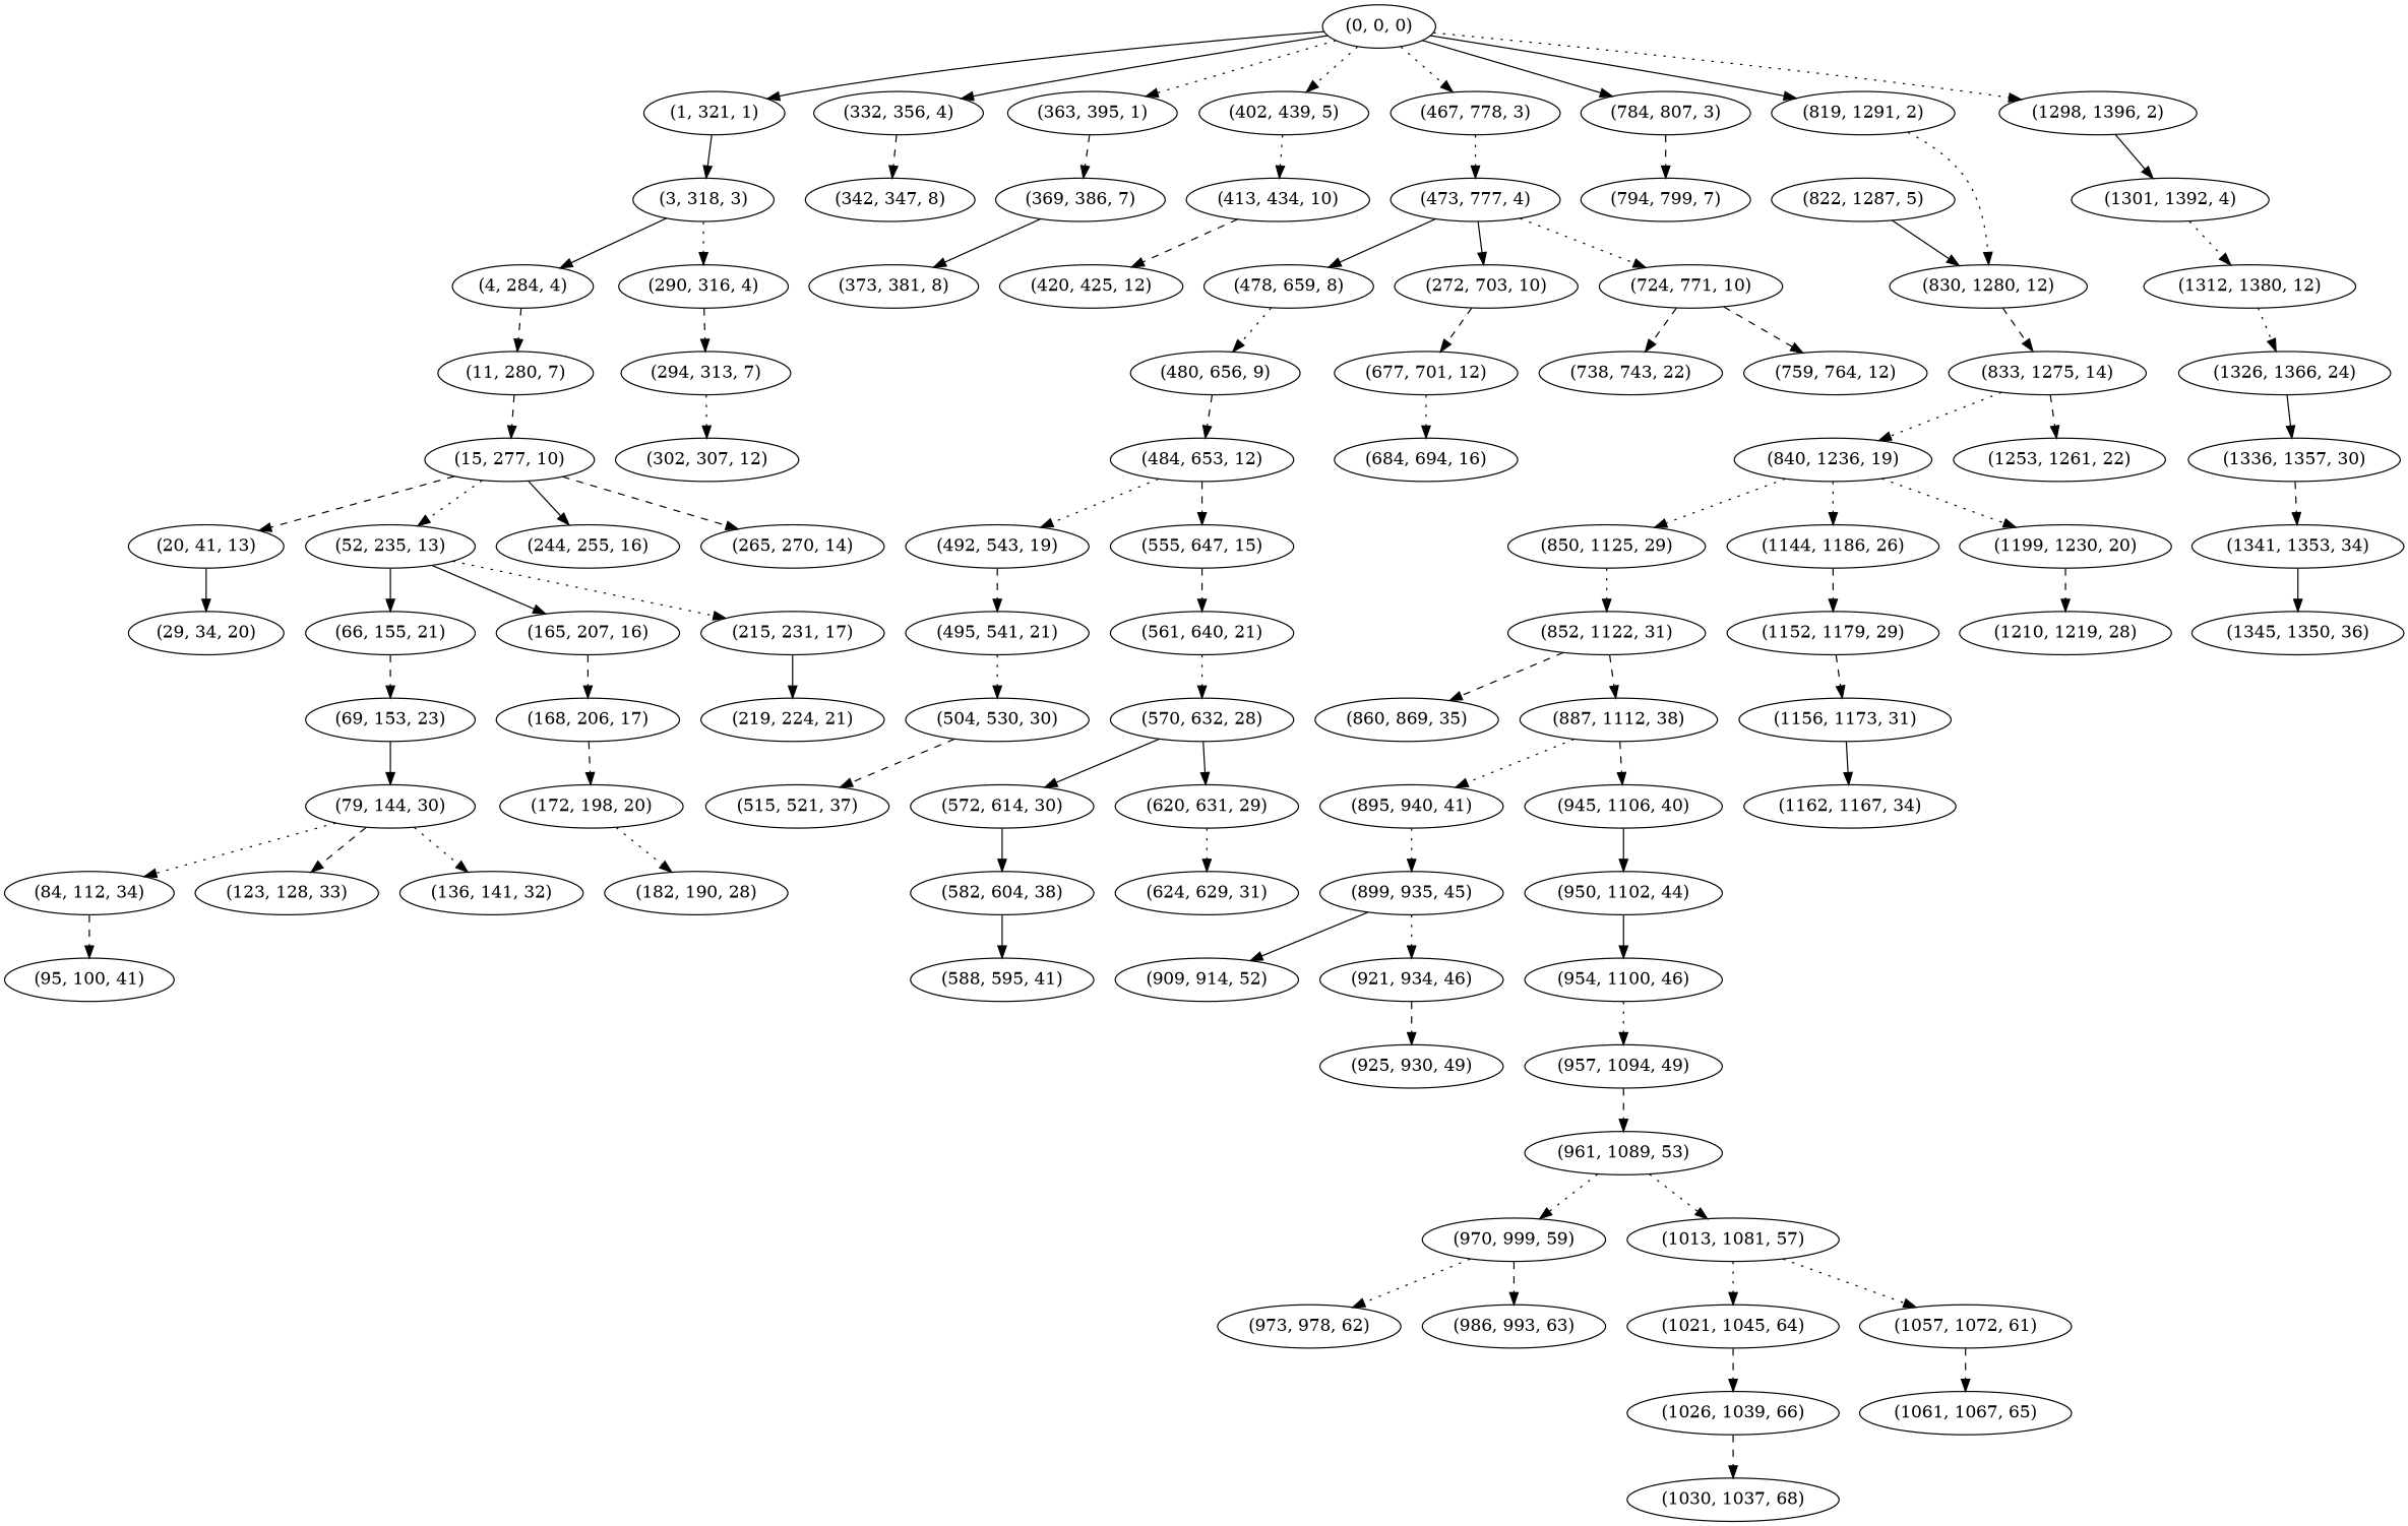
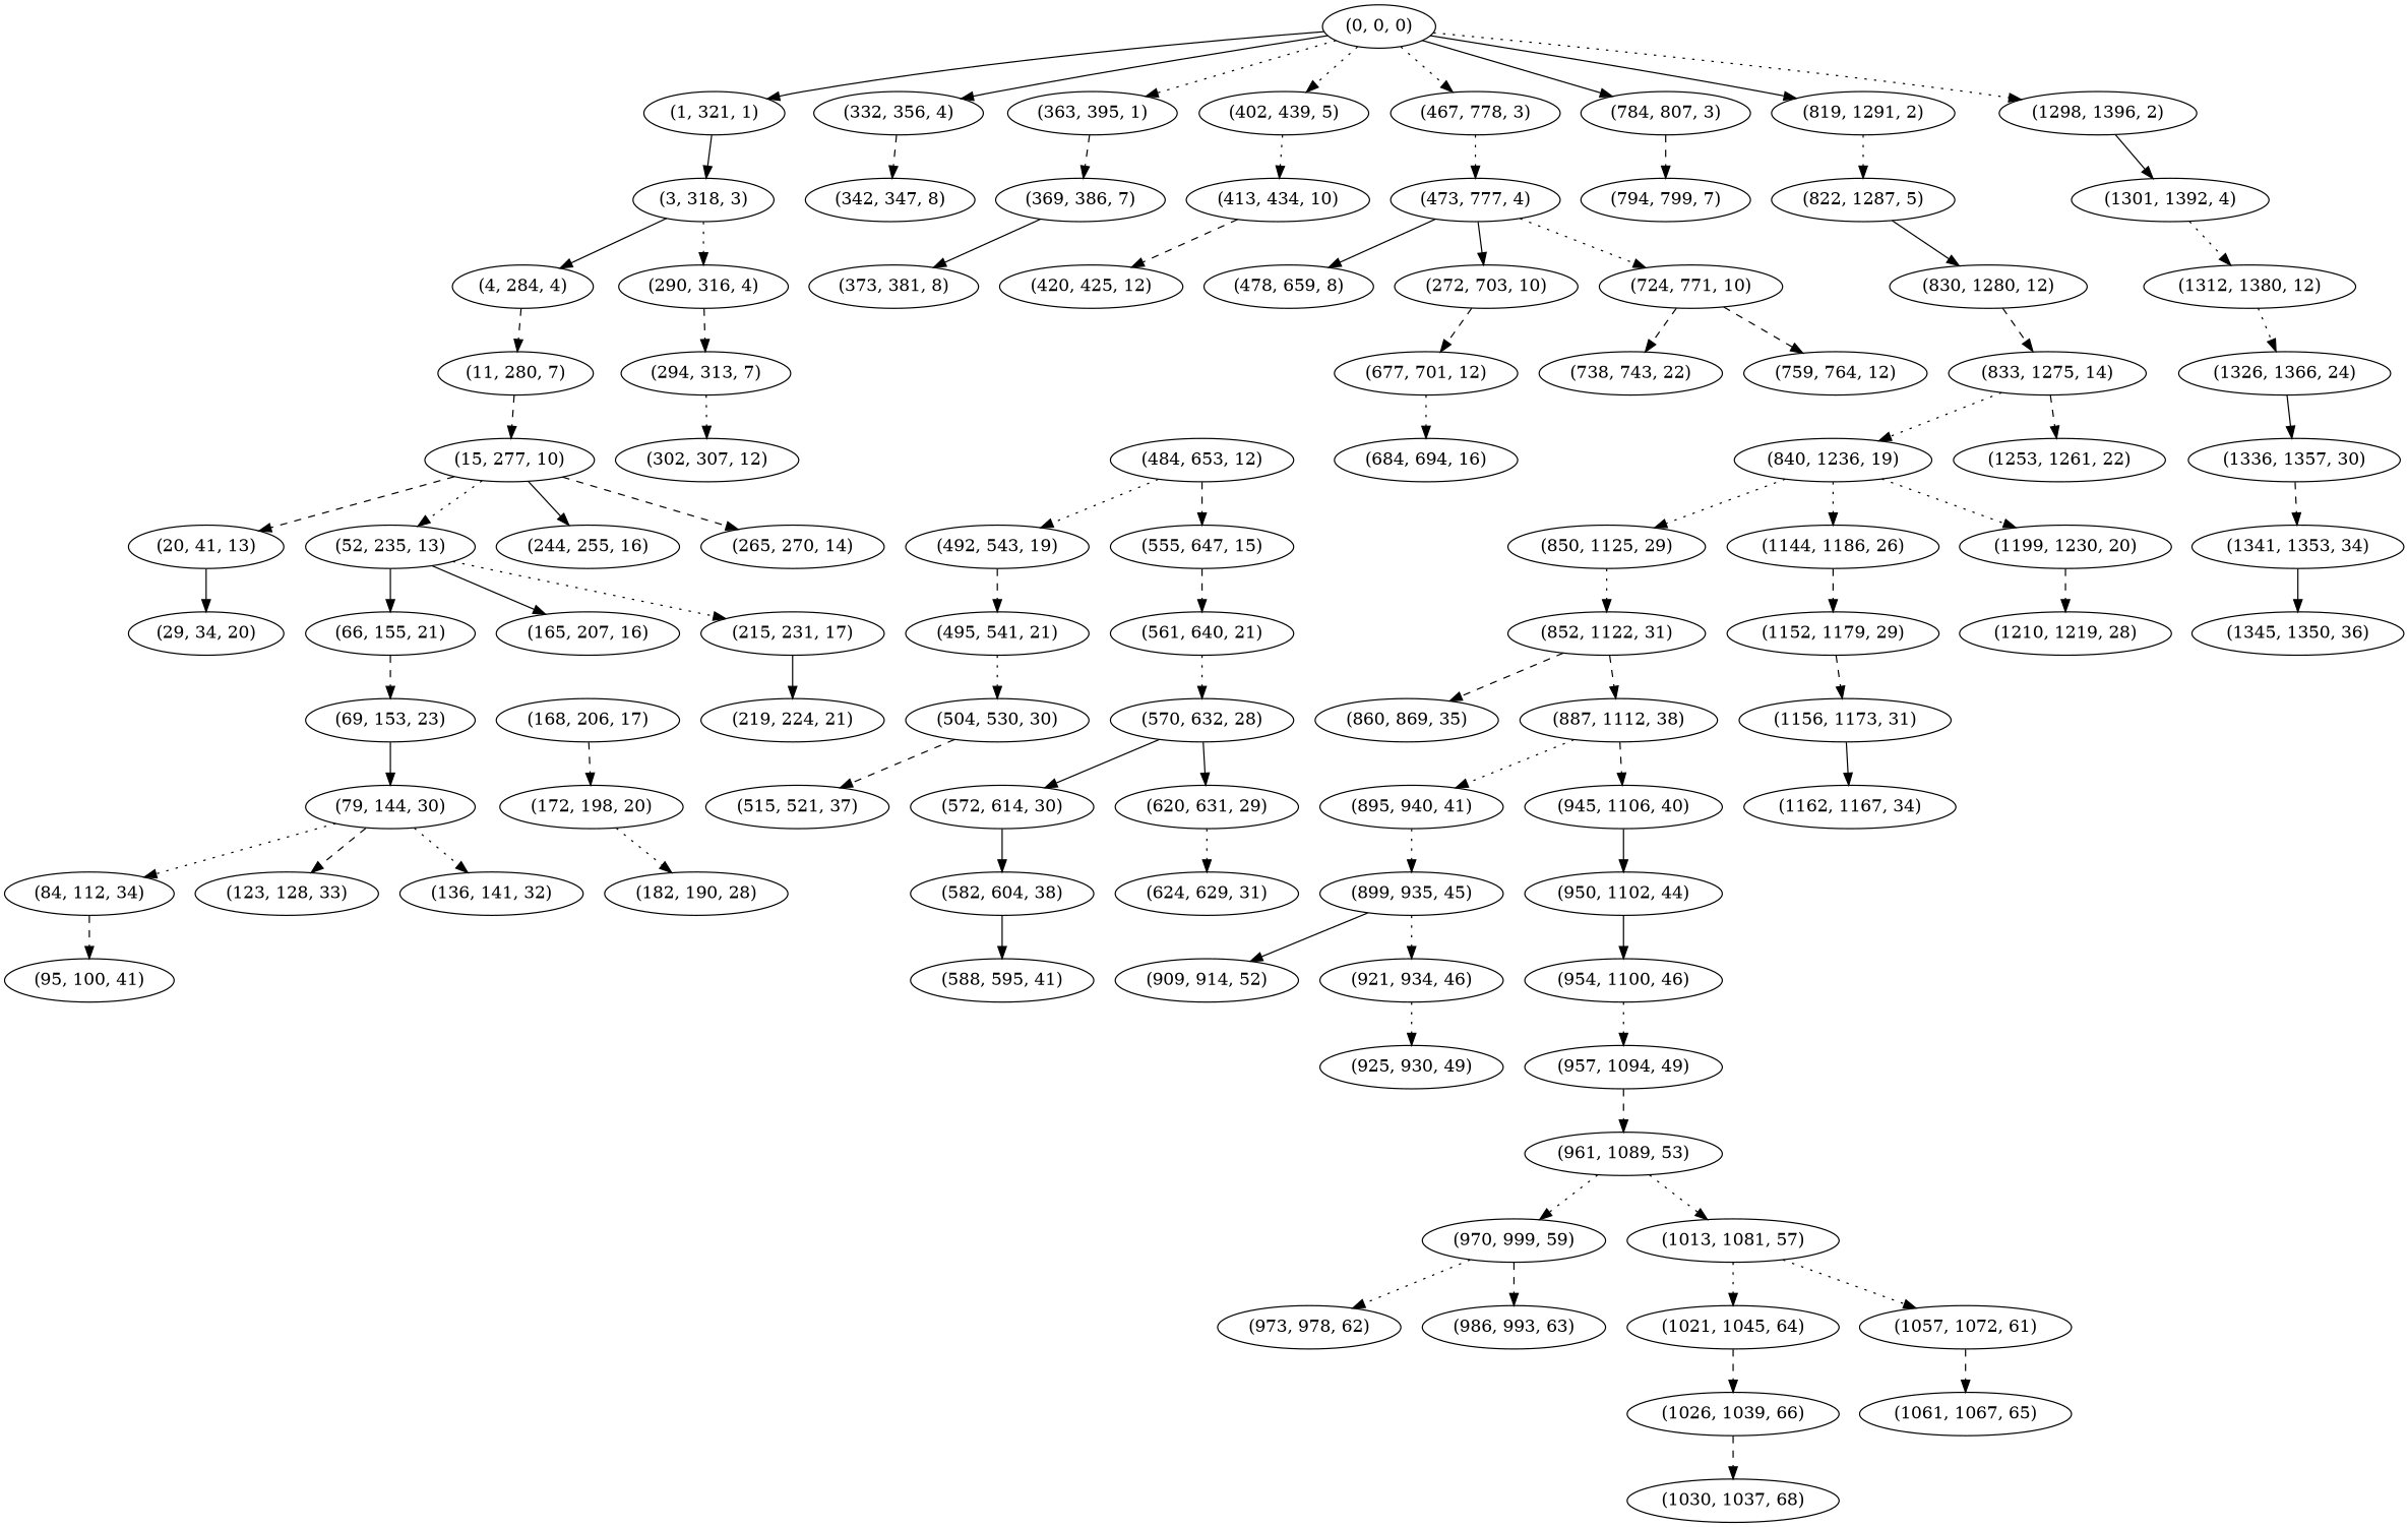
  digraph {
    edge [style=dotted]
    "(0, 0, 0)"
    "(1, 321, 1)"
    "(332, 356, 4)"
    "(363, 395, 1)"
    "(402, 439, 5)"
    "(467, 778, 3)"
    "(784, 807, 3)"
    "(819, 1291, 2)"
    "(1298, 1396, 2)"
    "(3, 318, 3)"
    "(342, 347, 8)"
    "(369, 386, 7)"
    "(413, 434, 10)"
    "(473, 777, 4)"
    "(794, 799, 7)"
    "(822, 1287, 5)"
    "(1301, 1392, 4)"
    "(4, 284, 4)"
    "(290, 316, 4)"
    "(11, 280, 7)"
    "(294, 313, 7)"
    "(15, 277, 10)"
    "(20, 41, 13)"
    "(52, 235, 13)"
    "(244, 255, 16)"
    "(265, 270, 14)"
    "(29, 34, 20)"
    "(66, 155, 21)"
    "(165, 207, 16)"
    "(215, 231, 17)"
    "(69, 153, 23)"
    "(168, 206, 17)"
    "(219, 224, 21)"
    "(79, 144, 30)"
    "(84, 112, 34)"
    "(123, 128, 33)"
    "(136, 141, 32)"
    "(95, 100, 41)"
    "(172, 198, 20)"
    "(182, 190, 28)"
    "(302, 307, 12)"
    "(373, 381, 8)"
    "(420, 425, 12)"
    "(478, 659, 8)"
    n45 [label="(272, 703, 10)"]
    "(724, 771, 10)"
-   "(480, 656, 9)"
    "(677, 701, 12)"
    "(738, 743, 22)"
    "(759, 764, 12)"
    "(484, 653, 12)"
    "(492, 543, 19)"
    "(555, 647, 15)"
    "(495, 541, 21)"
    "(561, 640, 21)"
    "(504, 530, 30)"
    "(515, 521, 37)"
    "(570, 632, 28)"
    "(572, 614, 30)"
    "(620, 631, 29)"
    "(582, 604, 38)"
    "(624, 629, 31)"
    "(588, 595, 41)"
    "(684, 694, 16)"
    "(830, 1280, 12)"
    "(833, 1275, 14)"
    "(840, 1236, 19)"
    "(1253, 1261, 22)"
    "(850, 1125, 29)"
    "(1144, 1186, 26)"
    "(1199, 1230, 20)"
    "(852, 1122, 31)"
    "(1152, 1179, 29)"
    "(1210, 1219, 28)"
    "(860, 869, 35)"
    "(887, 1112, 38)"
    "(895, 940, 41)"
    "(945, 1106, 40)"
    "(899, 935, 45)"
    "(950, 1102, 44)"
    "(909, 914, 52)"
    "(921, 934, 46)"
    "(925, 930, 49)"
    "(954, 1100, 46)"
    "(957, 1094, 49)"
    "(961, 1089, 53)"
    "(970, 999, 59)"
    "(1013, 1081, 57)"
    "(973, 978, 62)"
    "(986, 993, 63)"
    "(1021, 1045, 64)"
    "(1057, 1072, 61)"
    "(1026, 1039, 66)"
    "(1061, 1067, 65)"
    "(1030, 1037, 68)"
    "(1156, 1173, 31)"
    "(1162, 1167, 34)"
    "(1312, 1380, 12)"
    "(1326, 1366, 24)"
    "(1336, 1357, 30)"
    "(1341, 1353, 34)"
    "(1345, 1350, 36)"
    "(0, 0, 0)" -> "(1, 321, 1)" [style=solid]
    "(0, 0, 0)" -> "(332, 356, 4)" [style=solid]
    "(0, 0, 0)" -> "(363, 395, 1)"
    "(0, 0, 0)" -> "(402, 439, 5)"
    "(0, 0, 0)" -> "(467, 778, 3)"
    "(0, 0, 0)" -> "(784, 807, 3)" [style=solid]
    "(0, 0, 0)" -> "(819, 1291, 2)" [style=solid]
    "(0, 0, 0)" -> "(1298, 1396, 2)"
    "(1, 321, 1)" -> "(3, 318, 3)" [style=solid]
    "(332, 356, 4)" -> "(342, 347, 8)" [style=dashed]
    "(363, 395, 1)" -> "(369, 386, 7)" [style=dashed]
    "(402, 439, 5)" -> "(413, 434, 10)"
    "(467, 778, 3)" -> "(473, 777, 4)"
    "(784, 807, 3)" -> "(794, 799, 7)" [style=dashed]
-   "(819, 1291, 2)" -> "(830, 1280, 12)"
+   "(819, 1291, 2)" -> "(822, 1287, 5)"
    "(1298, 1396, 2)" -> "(1301, 1392, 4)" [style=solid]
    "(3, 318, 3)" -> "(4, 284, 4)" [style=solid]
    "(3, 318, 3)" -> "(290, 316, 4)"
    "(369, 386, 7)" -> "(373, 381, 8)" [style=solid]
    "(413, 434, 10)" -> "(420, 425, 12)" [style=dashed]
    "(473, 777, 4)" -> "(478, 659, 8)" [style=solid]
    "(473, 777, 4)" -> n45 [style=solid]
    "(473, 777, 4)" -> "(724, 771, 10)"
    "(822, 1287, 5)" -> "(830, 1280, 12)" [style=solid]
    "(1301, 1392, 4)" -> "(1312, 1380, 12)"
    "(4, 284, 4)" -> "(11, 280, 7)" [style=dashed]
    "(290, 316, 4)" -> "(294, 313, 7)" [style=dashed]
    "(11, 280, 7)" -> "(15, 277, 10)" [style=dashed]
    "(294, 313, 7)" -> "(302, 307, 12)"
    "(15, 277, 10)" -> "(20, 41, 13)" [style=dashed]
    "(15, 277, 10)" -> "(52, 235, 13)"
    "(15, 277, 10)" -> "(244, 255, 16)" [style=solid]
    "(15, 277, 10)" -> "(265, 270, 14)" [style=dashed]
    "(20, 41, 13)" -> "(29, 34, 20)" [style=solid]
    "(52, 235, 13)" -> "(66, 155, 21)" [style=solid]
    "(52, 235, 13)" -> "(165, 207, 16)" [style=solid]
    "(52, 235, 13)" -> "(215, 231, 17)"
    "(66, 155, 21)" -> "(69, 153, 23)" [style=dashed]
-   "(165, 207, 16)" -> "(168, 206, 17)" [style=dashed]
    "(215, 231, 17)" -> "(219, 224, 21)" [style=solid]
    "(69, 153, 23)" -> "(79, 144, 30)" [style=solid]
    "(168, 206, 17)" -> "(172, 198, 20)" [style=dashed]
    "(79, 144, 30)" -> "(84, 112, 34)"
    "(79, 144, 30)" -> "(123, 128, 33)" [style=dashed]
    "(79, 144, 30)" -> "(136, 141, 32)"
    "(84, 112, 34)" -> "(95, 100, 41)" [style=dashed]
    "(172, 198, 20)" -> "(182, 190, 28)"
-   "(478, 659, 8)" -> "(480, 656, 9)"
    n45 -> "(677, 701, 12)" [style=dashed]
    "(724, 771, 10)" -> "(738, 743, 22)" [style=dashed]
    "(724, 771, 10)" -> "(759, 764, 12)" [style=dashed]
-   "(480, 656, 9)" -> "(484, 653, 12)" [style=dashed]
    "(677, 701, 12)" -> "(684, 694, 16)"
    "(484, 653, 12)" -> "(492, 543, 19)"
    "(484, 653, 12)" -> "(555, 647, 15)" [style=dashed]
    "(492, 543, 19)" -> "(495, 541, 21)" [style=dashed]
    "(555, 647, 15)" -> "(561, 640, 21)" [style=dashed]
    "(495, 541, 21)" -> "(504, 530, 30)"
    "(561, 640, 21)" -> "(570, 632, 28)"
    "(504, 530, 30)" -> "(515, 521, 37)" [style=dashed]
    "(570, 632, 28)" -> "(572, 614, 30)" [style=solid]
    "(570, 632, 28)" -> "(620, 631, 29)" [style=solid]
    "(572, 614, 30)" -> "(582, 604, 38)" [style=solid]
    "(620, 631, 29)" -> "(624, 629, 31)"
    "(582, 604, 38)" -> "(588, 595, 41)" [style=solid]
    "(830, 1280, 12)" -> "(833, 1275, 14)" [style=dashed]
    "(833, 1275, 14)" -> "(840, 1236, 19)"
    "(833, 1275, 14)" -> "(1253, 1261, 22)" [style=dashed]
    "(840, 1236, 19)" -> "(850, 1125, 29)"
    "(840, 1236, 19)" -> "(1144, 1186, 26)"
    "(840, 1236, 19)" -> "(1199, 1230, 20)"
    "(850, 1125, 29)" -> "(852, 1122, 31)"
    "(1144, 1186, 26)" -> "(1152, 1179, 29)" [style=dashed]
    "(1199, 1230, 20)" -> "(1210, 1219, 28)" [style=dashed]
    "(852, 1122, 31)" -> "(860, 869, 35)" [style=dashed]
    "(852, 1122, 31)" -> "(887, 1112, 38)" [style=dashed]
    "(1152, 1179, 29)" -> "(1156, 1173, 31)" [style=dashed]
    "(887, 1112, 38)" -> "(895, 940, 41)"
    "(887, 1112, 38)" -> "(945, 1106, 40)" [style=dashed]
    "(895, 940, 41)" -> "(899, 935, 45)"
    "(945, 1106, 40)" -> "(950, 1102, 44)" [style=solid]
    "(899, 935, 45)" -> "(909, 914, 52)" [style=solid]
    "(899, 935, 45)" -> "(921, 934, 46)"
    "(950, 1102, 44)" -> "(954, 1100, 46)" [style=solid]
-   "(921, 934, 46)" -> "(925, 930, 49)" [style=dashed]
+   "(921, 934, 46)" -> "(925, 930, 49)"
    "(954, 1100, 46)" -> "(957, 1094, 49)"
    "(957, 1094, 49)" -> "(961, 1089, 53)" [style=dashed]
    "(961, 1089, 53)" -> "(970, 999, 59)"
    "(961, 1089, 53)" -> "(1013, 1081, 57)"
    "(970, 999, 59)" -> "(973, 978, 62)"
    "(970, 999, 59)" -> "(986, 993, 63)" [style=dashed]
    "(1013, 1081, 57)" -> "(1021, 1045, 64)"
    "(1013, 1081, 57)" -> "(1057, 1072, 61)"
    "(1021, 1045, 64)" -> "(1026, 1039, 66)" [style=dashed]
    "(1057, 1072, 61)" -> "(1061, 1067, 65)" [style=dashed]
    "(1026, 1039, 66)" -> "(1030, 1037, 68)" [style=dashed]
    "(1156, 1173, 31)" -> "(1162, 1167, 34)" [style=solid]
    "(1312, 1380, 12)" -> "(1326, 1366, 24)"
    "(1326, 1366, 24)" -> "(1336, 1357, 30)" [style=solid]
    "(1336, 1357, 30)" -> "(1341, 1353, 34)" [style=dashed]
    "(1341, 1353, 34)" -> "(1345, 1350, 36)" [style=solid]
  }
